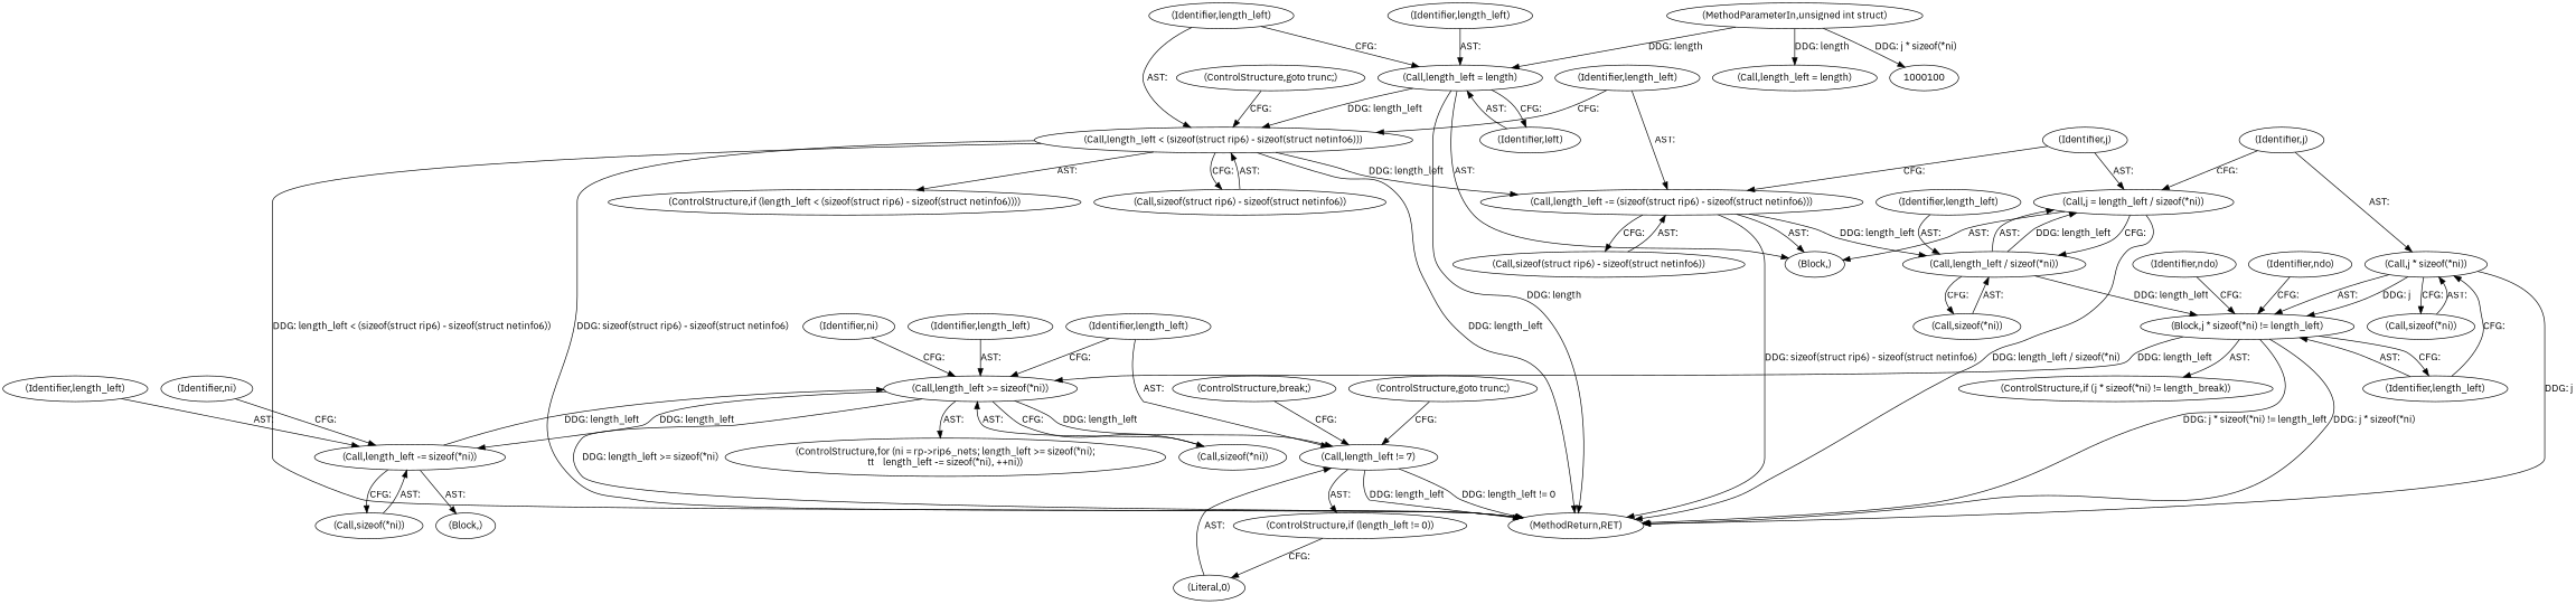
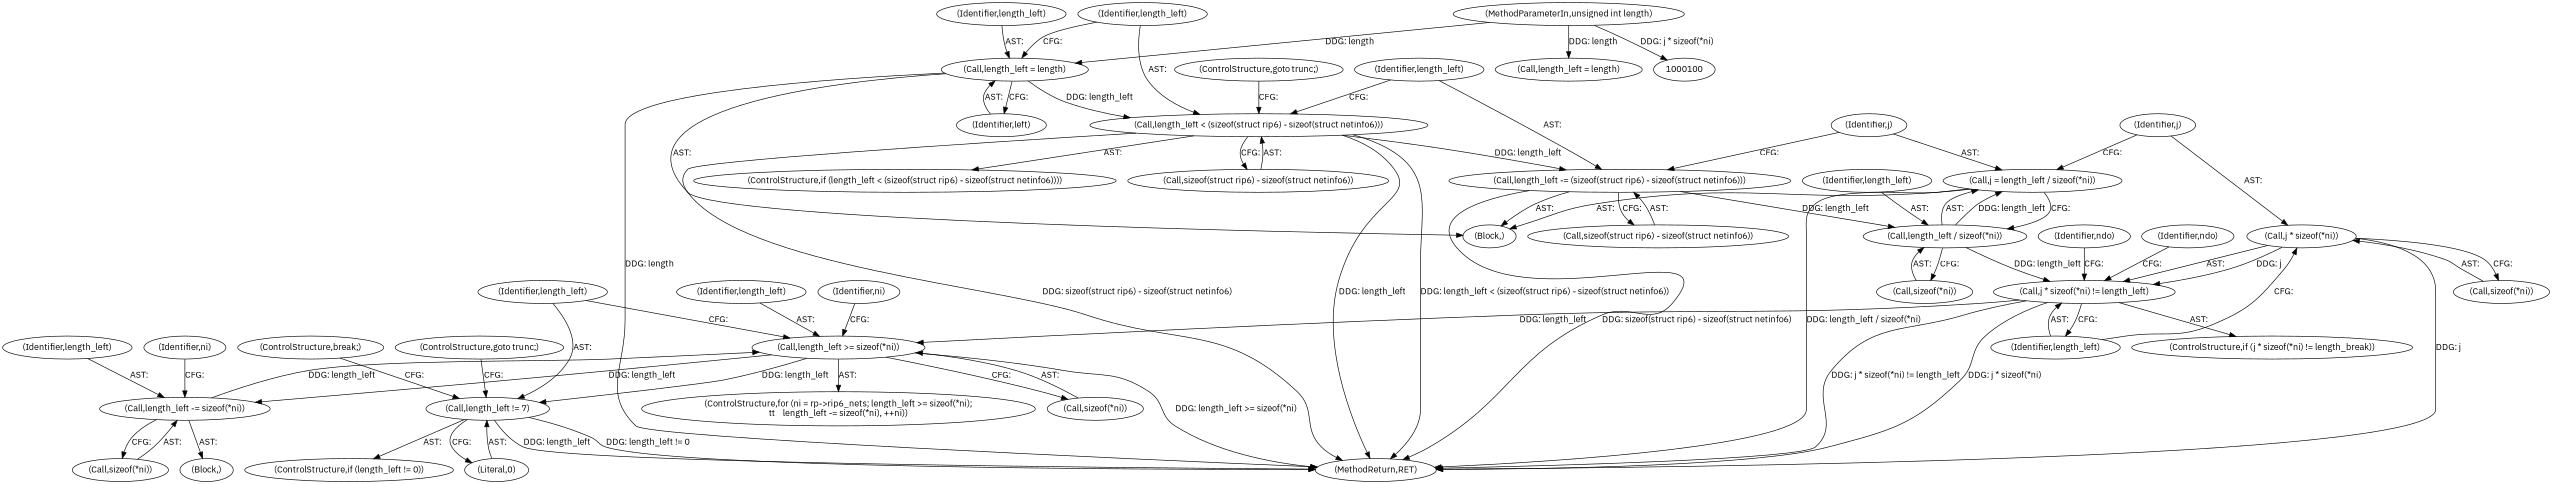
  digraph {
    fontname="IBM Plex Sans"
    node [fontname="IBM Plex Sans"]
    edge [fontname="IBM Plex Sans"]
    n1 [label="(Call,j * sizeof(*ni))"]
-   n2 [label="(Block,j * sizeof(*ni) != length_left)"]
+   n2 [label="(Call,j * sizeof(*ni) != length_left)"]
    n3 [label="(MethodReturn,RET)"]
    n4 [label="(Call,sizeof(*ni))"]
    n5 [label="(Call,length_left >= sizeof(*ni))"]
    n6 [label="(Identifier,length_left)"]
    n7 [label="(ControlStructure,if (j * sizeof(*ni) != length_break))"]
    n8 [label="(Call,j = length_left / sizeof(*ni))"]
    n9 [label="(Call,length_left / sizeof(*ni))"]
    n10 [label="(Block,)"]
    n11 [label="(Call,sizeof(*ni))"]
    n12 [label="(Call,length_left -= (sizeof(struct rip6) - sizeof(struct netinfo6)))"]
    n13 [label="(Call,sizeof(struct rip6) - sizeof(struct netinfo6))"]
    n14 [label="(Call,length_left < (sizeof(struct rip6) - sizeof(struct netinfo6)))"]
    n15 [label="(ControlStructure,if (length_left < (sizeof(struct rip6) - sizeof(struct netinfo6))))"]
    n16 [label="(Call,sizeof(struct rip6) - sizeof(struct netinfo6))"]
    n17 [label="(Call,length_left = length)"]
    n18 [label="(Identifier,left)"]
-   n19 [label="(MethodParameterIn,unsigned int struct)"]
+   n19 [label="(MethodParameterIn,unsigned int length)"]
    n20 [label="(Call,length_left = length)"]
    1000100
    n22 [label="(Call,length_left -= sizeof(*ni))"]
    n23 [label="(Call,length_left != 7)"]
    n24 [label="(ControlStructure,for (ni = rp->rip6_nets; length_left >= sizeof(*ni);\n\t\t    length_left -= sizeof(*ni), ++ni))"]
    n25 [label="(Call,sizeof(*ni))"]
    n26 [label="(Call,sizeof(*ni))"]
    n27 [label="(Block,)"]
    n28 [label="(ControlStructure,if (length_left != 0))"]
    n29 [label="(Literal,0)"]
    n30 [label="(Identifier,j)"]
    n31 [label="(Identifier,length_left)"]
    n32 [label="(Identifier,length_left)"]
    n33 [label="(Identifier,length_left)"]
    n34 [label="(ControlStructure,break;)"]
    n35 [label="(Identifier,length_left)"]
    n36 [label="(Identifier,ni)"]
    n37 [label="(Identifier,ndo)"]
    n38 [label="(Identifier,ni)"]
    n39 [label="(Identifier,length_left)"]
    n40 [label="(Identifier,ndo)"]
    n41 [label="(ControlStructure,goto trunc;)"]
    n42 [label="(Identifier,length_left)"]
    n43 [label="(Identifier,j)"]
    n44 [label="(ControlStructure,goto trunc;)"]
    n45 [label="(Identifier,length_left)"]
    n1 -> n2 [label="AST: "]
    n1 -> n2 [label="DDG: j"]
    n1 -> n3 [label="DDG: j"]
    n1 -> n4 [label="CFG: "]
    n2 -> n3 [label="DDG: j * sizeof(*ni) != length_left"]
    n2 -> n3 [label="DDG: j * sizeof(*ni)"]
    n2 -> n5 [label="DDG: length_left"]
    n2 -> n6 [label="CFG: "]
    n2 -> n7 [label="AST: "]
    n4 -> n1 [label="AST: "]
    n5 -> n3 [label="DDG: length_left >= sizeof(*ni)"]
    n5 -> n22 [label="DDG: length_left"]
    n5 -> n23 [label="DDG: length_left"]
    n5 -> n24 [label="AST: "]
    n5 -> n25 [label="CFG: "]
    n6 -> n1 [label="CFG: "]
    n6 -> n2 [label="AST: "]
    n8 -> n3 [label="DDG: length_left / sizeof(*ni)"]
    n8 -> n9 [label="CFG: "]
    n8 -> n10 [label="AST: "]
    n9 -> n2 [label="DDG: length_left"]
    n9 -> n8 [label="AST: "]
    n9 -> n8 [label="DDG: length_left"]
    n9 -> n11 [label="CFG: "]
    n11 -> n9 [label="AST: "]
    n12 -> n3 [label="DDG: sizeof(struct rip6) - sizeof(struct netinfo6)"]
    n12 -> n9 [label="DDG: length_left"]
    n12 -> n10 [label="AST: "]
    n12 -> n13 [label="CFG: "]
    n13 -> n12 [label="AST: "]
    n14 -> n3 [label="DDG: sizeof(struct rip6) - sizeof(struct netinfo6)"]
    n14 -> n3 [label="DDG: length_left"]
    n14 -> n3 [label="DDG: length_left < (sizeof(struct rip6) - sizeof(struct netinfo6))"]
    n14 -> n12 [label="DDG: length_left"]
    n14 -> n15 [label="AST: "]
    n14 -> n16 [label="CFG: "]
    n16 -> n14 [label="AST: "]
    n17 -> n3 [label="DDG: length"]
    n17 -> n10 [label="AST: "]
    n17 -> n14 [label="DDG: length_left"]
    n17 -> n18 [label="CFG: "]
    n18 -> n17 [label="AST: "]
    n19 -> n17 [label="DDG: length"]
    n19 -> n20 [label="DDG: length"]
    n19 -> 1000100 [label="DDG: j * sizeof(*ni)"]
    n22 -> n5 [label="DDG: length_left"]
    n22 -> n26 [label="CFG: "]
    n22 -> n27 [label="AST: "]
    n23 -> n3 [label="DDG: length_left"]
    n23 -> n3 [label="DDG: length_left != 0"]
    n23 -> n28 [label="AST: "]
-   n28 -> n29 [label="CFG: "]
+   n23 -> n29 [label="CFG: "]
    n25 -> n5 [label="AST: "]
    n26 -> n22 [label="AST: "]
    n29 -> n23 [label="AST: "]
    n30 -> n1 [label="AST: "]
    n30 -> n8 [label="CFG: "]
    n31 -> n17 [label="AST: "]
    n32 -> n5 [label="AST: "]
    n33 -> n22 [label="AST: "]
    n34 -> n23 [label="CFG: "]
    n35 -> n9 [label="AST: "]
    n36 -> n22 [label="CFG: "]
    n37 -> n2 [label="CFG: "]
    n38 -> n5 [label="CFG: "]
    n39 -> n5 [label="CFG: "]
    n39 -> n23 [label="AST: "]
    n40 -> n2 [label="CFG: "]
    n41 -> n14 [label="CFG: "]
    n42 -> n14 [label="AST: "]
    n42 -> n17 [label="CFG: "]
    n43 -> n8 [label="AST: "]
    n43 -> n12 [label="CFG: "]
    n44 -> n23 [label="CFG: "]
    n45 -> n12 [label="AST: "]
    n45 -> n14 [label="CFG: "]
  }
